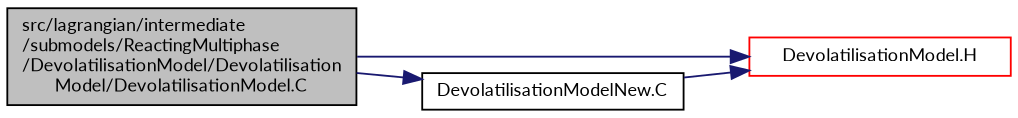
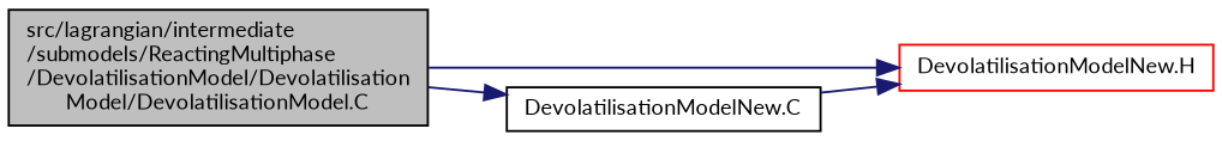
  digraph {
    rankdir=LR
    fontname=Lato
    node [color=black fontname=Lato fontsize=10 shape=record]
    edge [color=midnightblue fontname=Lato fontsize=10 labelfontname=Helvetica labelfontsize=10 style=solid]
    n1 [fillcolor=grey75 fontcolor=black height=0.2 label="src/lagrangian/intermediate\l/submodels/ReactingMultiphase\l/DevolatilisationModel/Devolatilisation\lModel/DevolatilisationModel.C" style=filled width=0.4]
-   n2 [color=red height=0.2 label="DevolatilisationModel.H" width=0.4]
+   n2 [color=red height=0.2 label="DevolatilisationModelNew.H" width=0.4]
    n3 [height=0.2 label="DevolatilisationModelNew.C" width=0.4]
    n1 -> n2
    n1 -> n3
    n3 -> n2
  }
